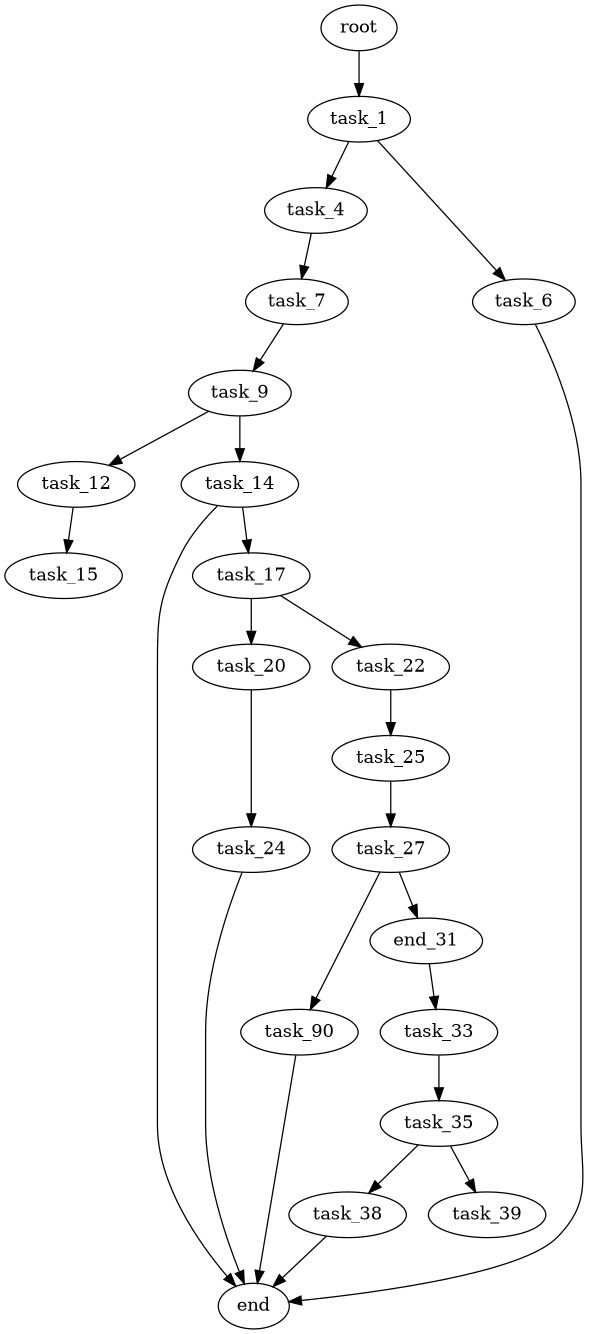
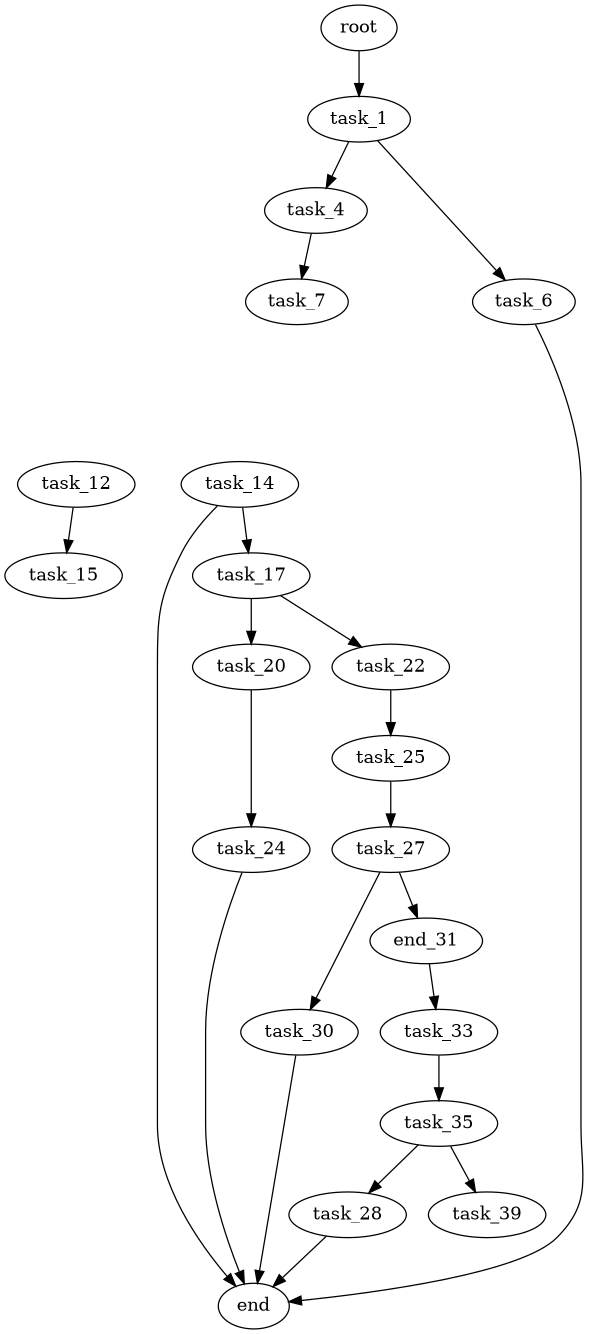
  digraph {
    root
    task_1
    task_4
    task_6
    task_7
    end
-   task_9
    task_12
    task_14
    task_15
    task_17
    task_20
    task_22
    task_24
    task_25
    task_27
-   task_30 [label=task_90]
+   task_30
    n18 [label=end_31]
    task_33
    task_35
-   task_38
+   task_38 [label=task_28]
    task_39
    root -> task_1
    task_1 -> task_4
    task_1 -> task_6
    task_4 -> task_7
    task_6 -> end
-   task_7 -> task_9
-   task_9 -> task_12
-   task_9 -> task_14
    task_12 -> task_15
    task_14 -> end
    task_14 -> task_17
    task_17 -> task_20
    task_17 -> task_22
    task_20 -> task_24
    task_22 -> task_25
    task_24 -> end
    task_25 -> task_27
    task_27 -> task_30
    task_27 -> n18
    task_30 -> end
    n18 -> task_33
    task_33 -> task_35
    task_35 -> task_38
    task_35 -> task_39
    task_38 -> end
  }
